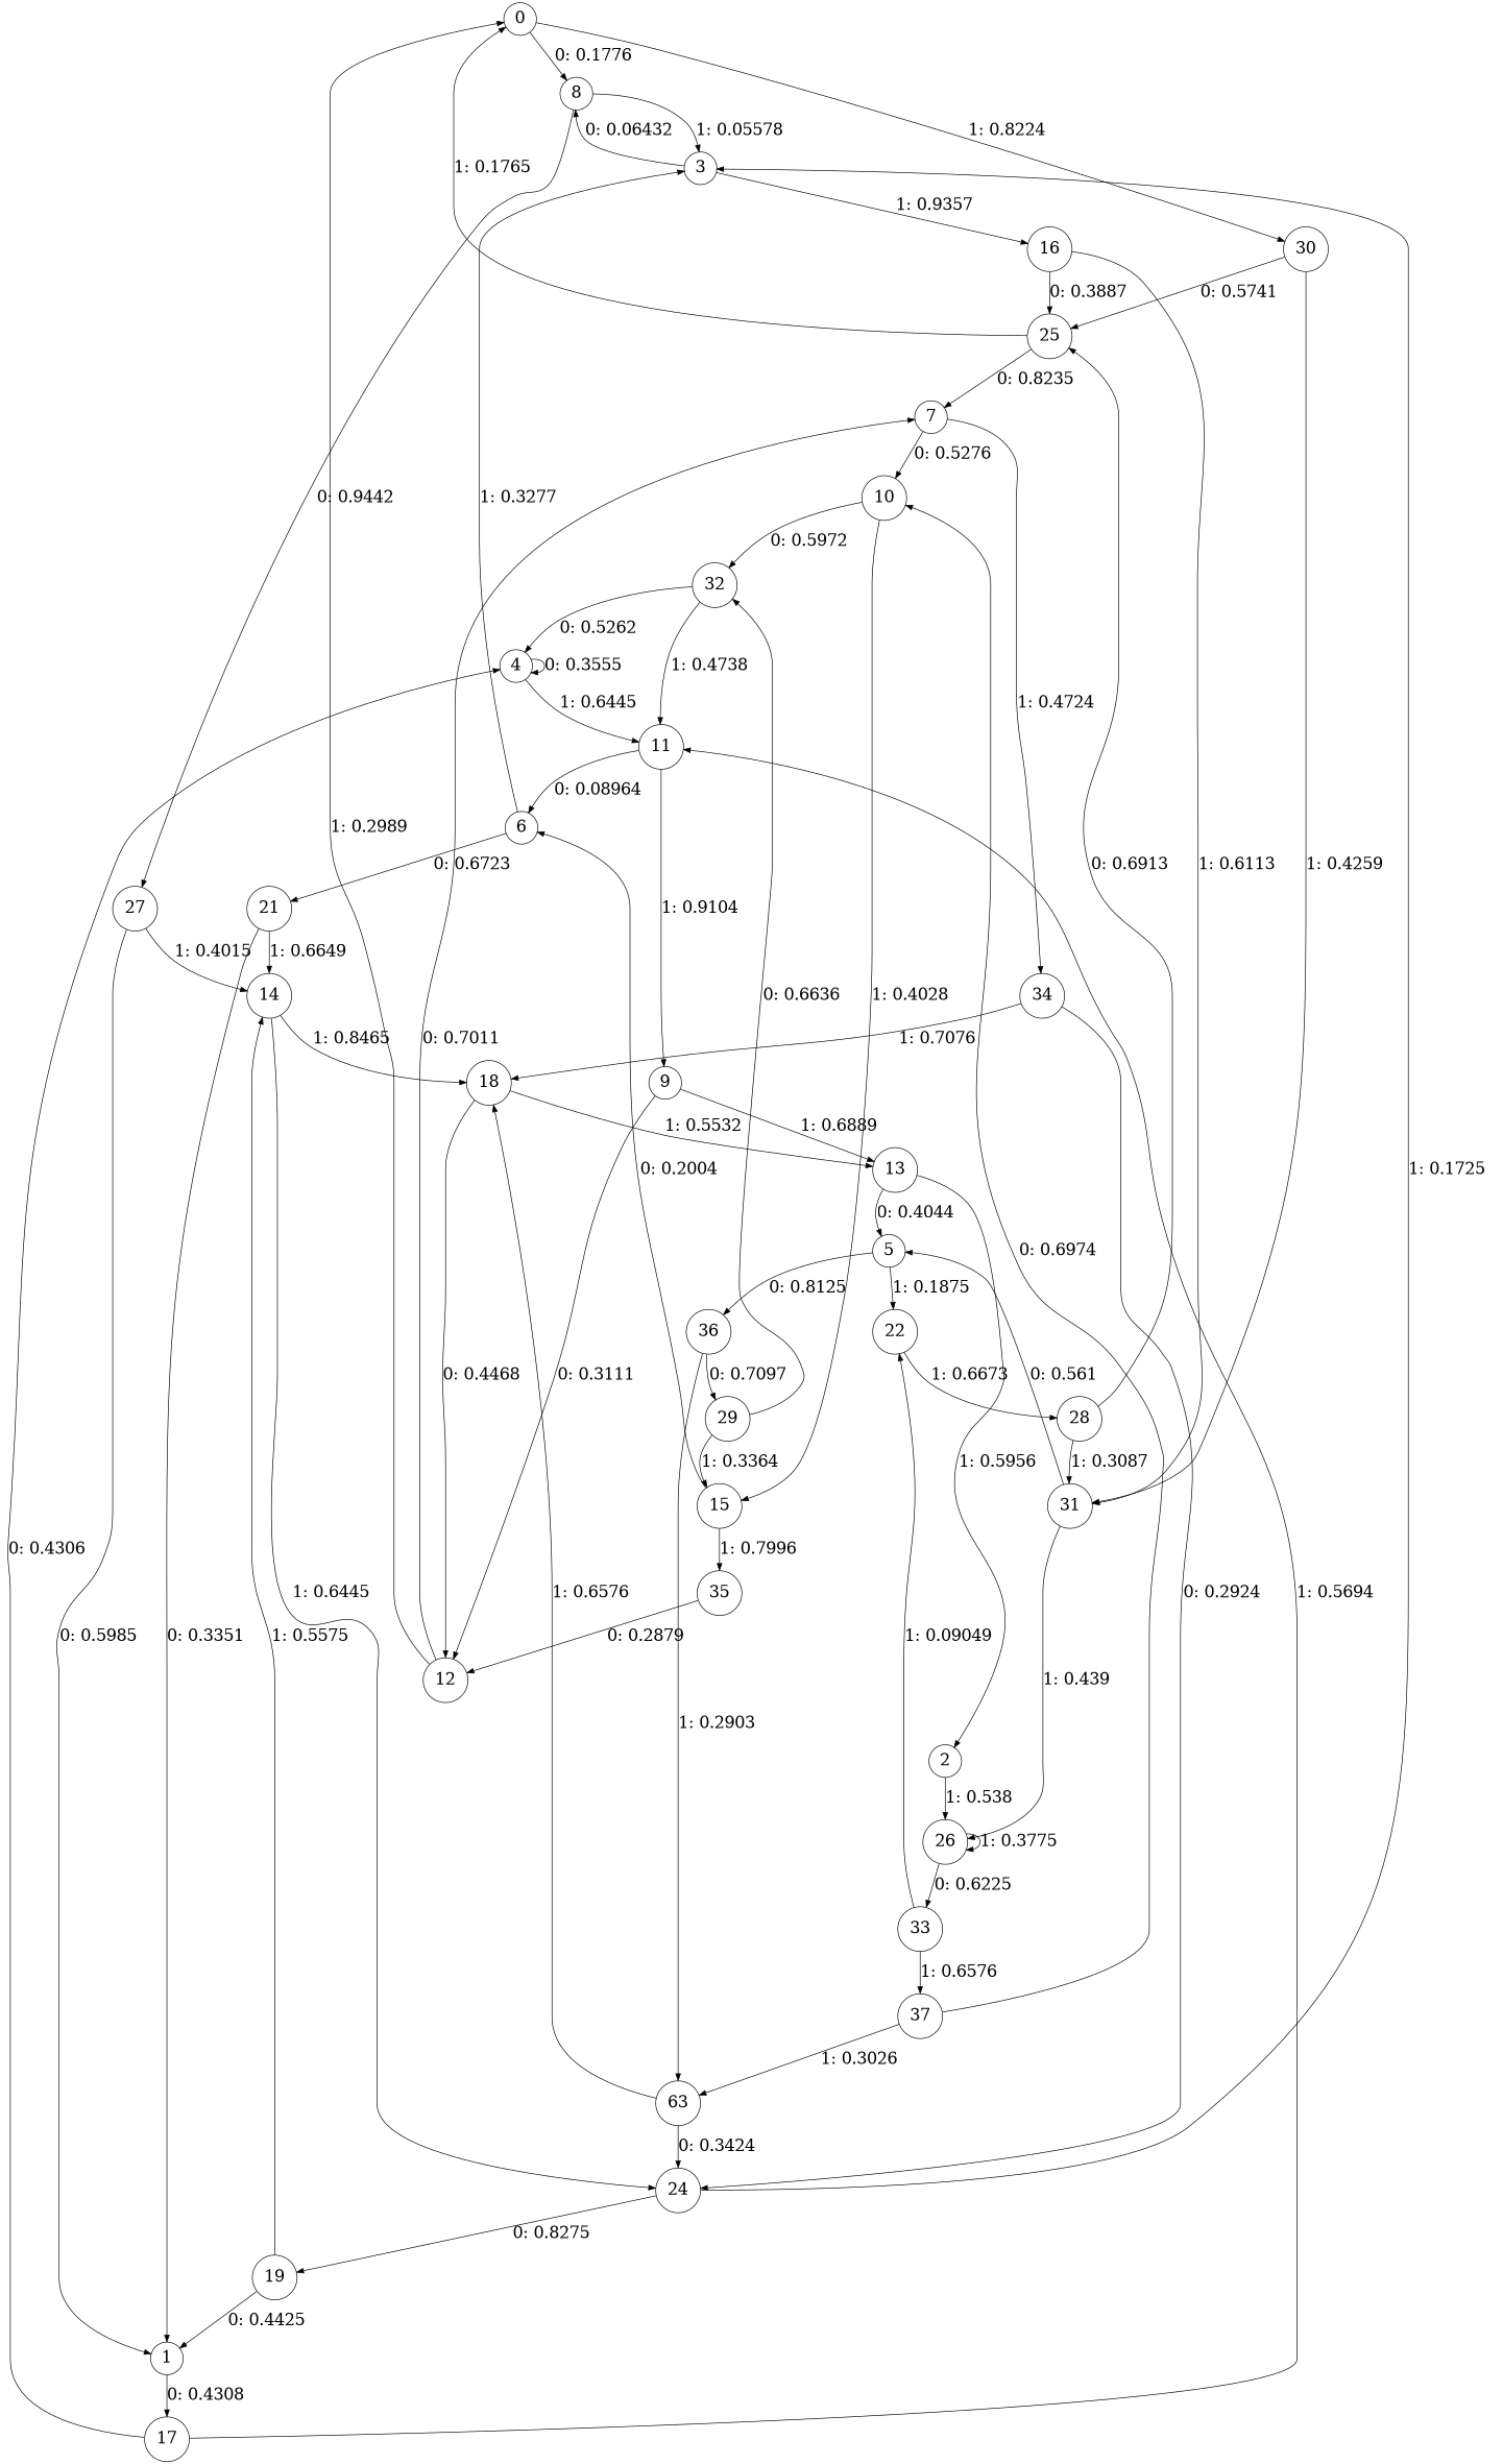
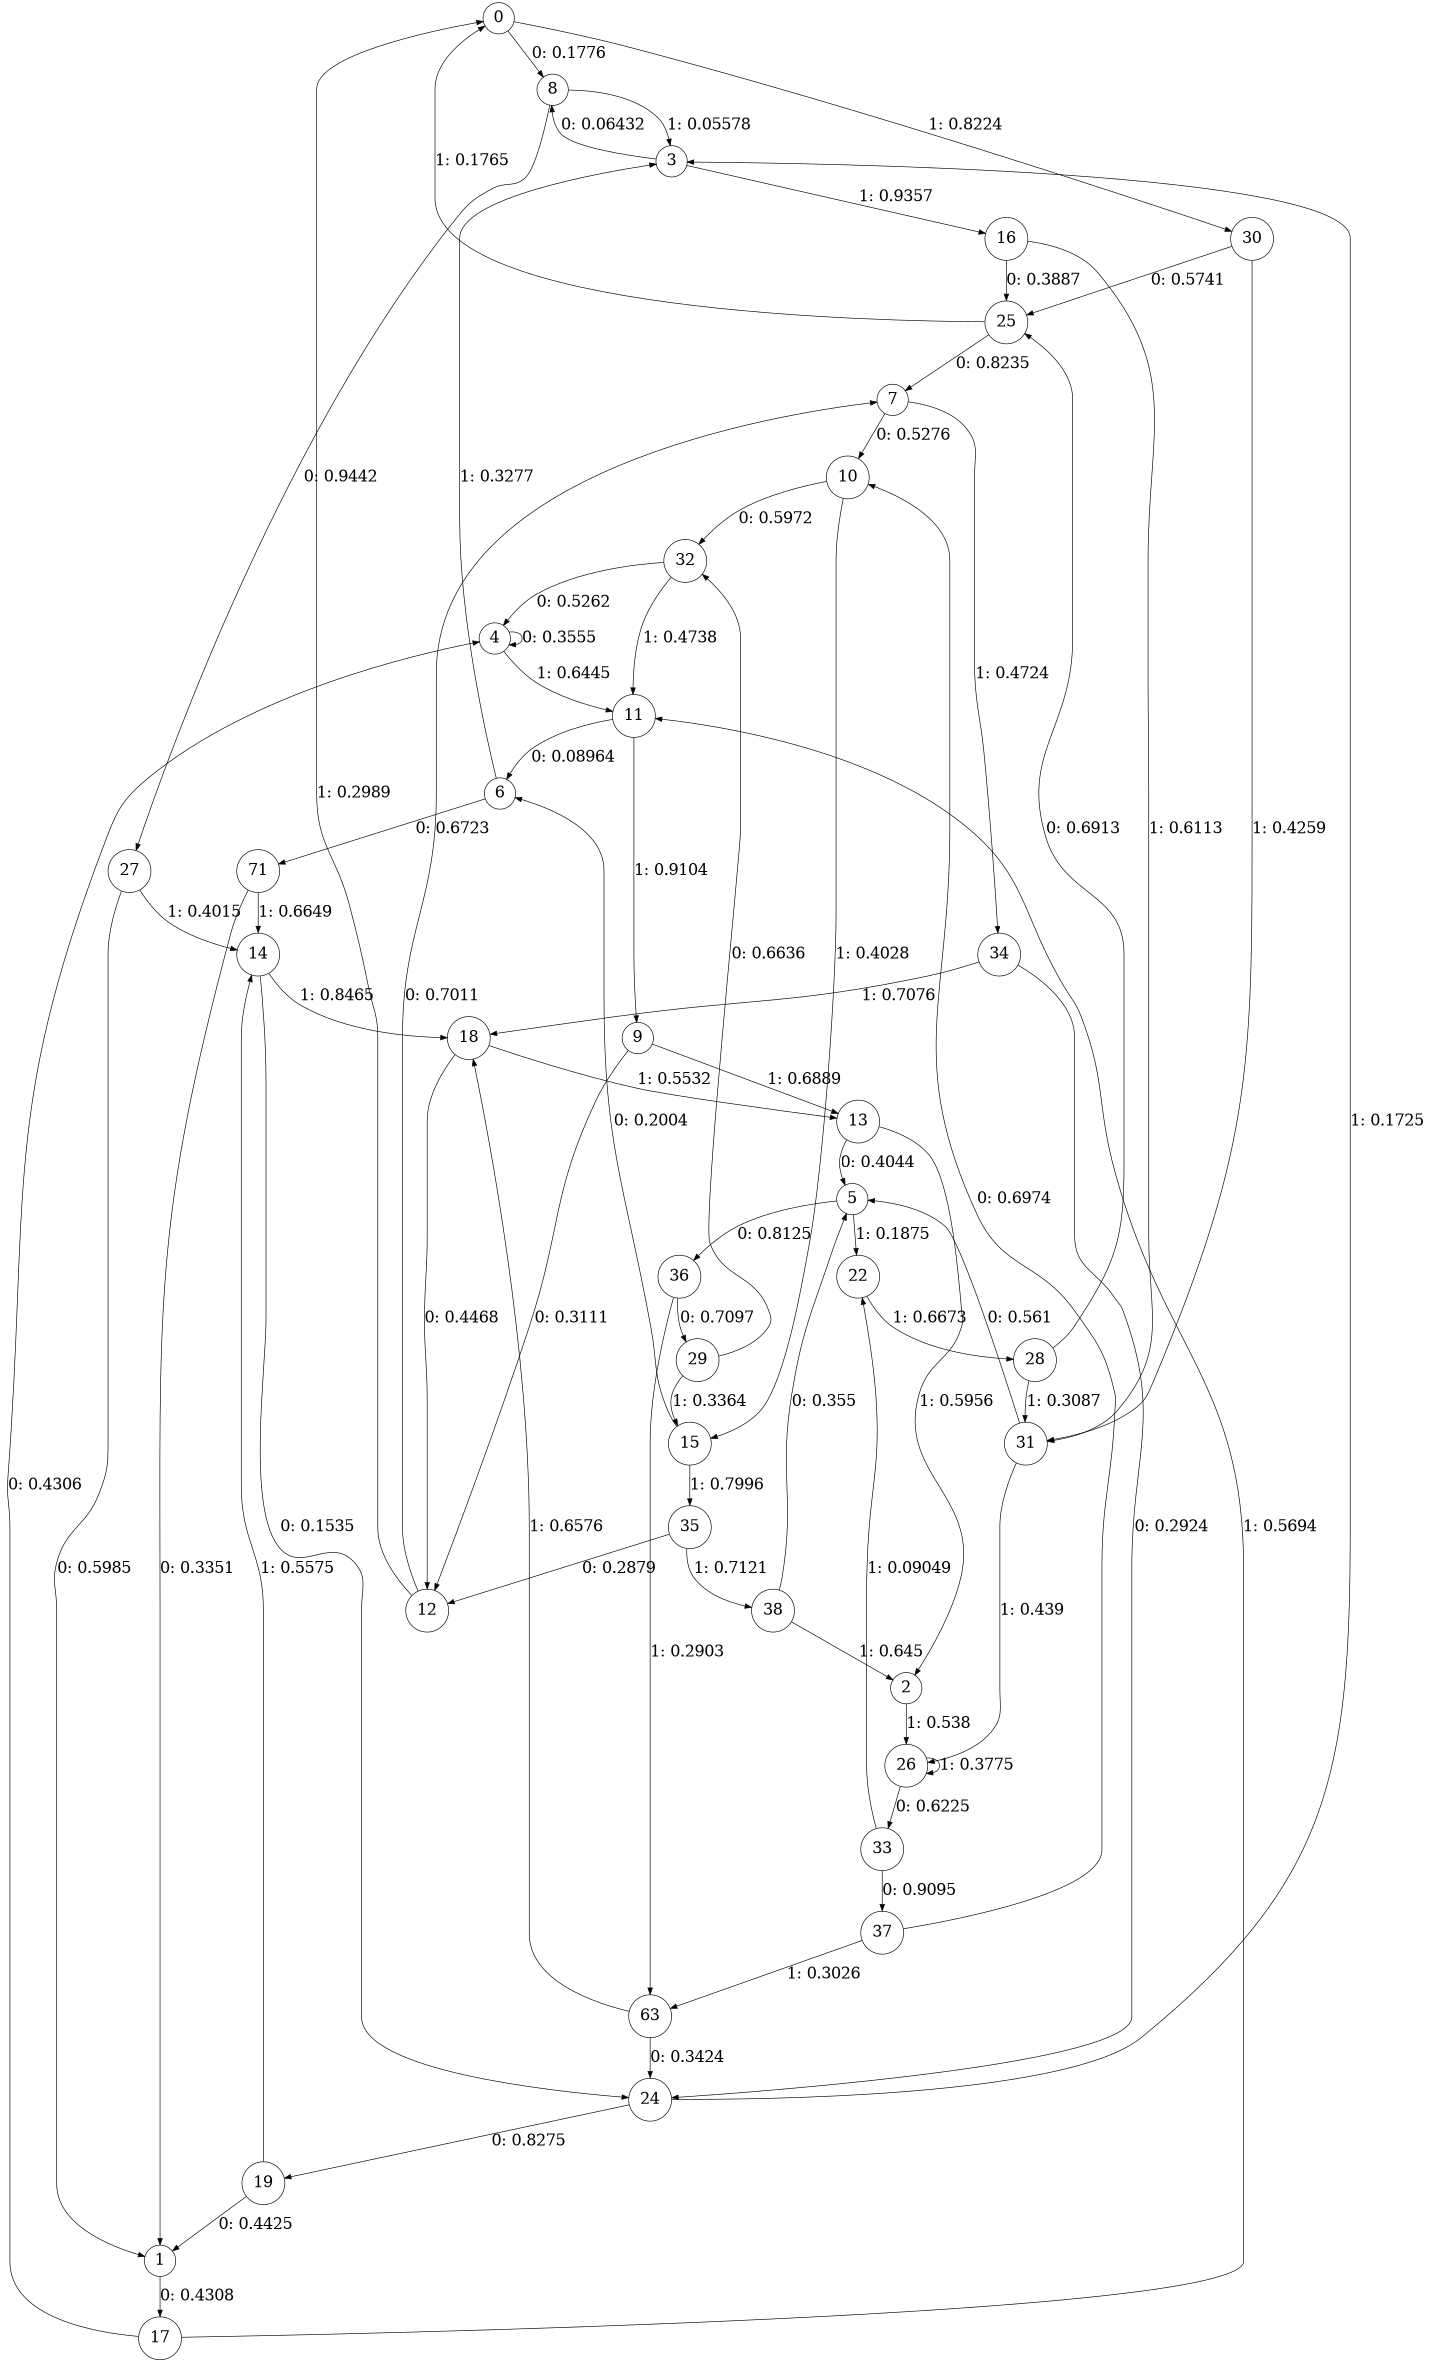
  digraph {
    node [fontsize=24 shape=circle]
    edge [fontsize=24]
    0
    8
    30
    3
    27
    25
    31
    16
    1
    14
    7
    26
    5
    17
    4
    11
    6
    9
-   21
+   21 [label=71]
    35
    12
+   38
    2
    33
    22
    37
    28
    n28 [label=63]
    10
    13
    36
    29
    24
    18
    32
    15
    34
    19
    0 -> 8 [label="0: 0.1776   "]
    0 -> 30 [label="1: 0.8224   "]
    8 -> 3 [label="1: 0.05578  "]
    8 -> 27 [label="0: 0.9442   "]
    30 -> 25 [label="0: 0.5741   "]
    30 -> 31 [label="1: 0.4259   "]
    3 -> 8 [label="0: 0.06432  "]
    3 -> 16 [label="1: 0.9357   "]
    27 -> 1 [label="0: 0.5985   "]
    27 -> 14 [label="1: 0.4015   "]
    25 -> 0 [label="1: 0.1765   "]
    25 -> 7 [label="0: 0.8235   "]
    31 -> 26 [label="1: 0.439    "]
    31 -> 5 [label="0: 0.561    "]
    16 -> 25 [label="0: 0.3887   "]
    16 -> 31 [label="1: 0.6113   "]
    1 -> 17 [label="0: 0.4308   "]
-   14 -> 24 [label="1: 0.6445   "]
+   14 -> 24 [label="0: 0.1535   "]
    14 -> 18 [label="1: 0.8465   "]
    7 -> 10 [label="0: 0.5276   "]
    7 -> 34 [label="1: 0.4724   "]
    26 -> 26 [label="1: 0.3775   "]
    26 -> 33 [label="0: 0.6225   "]
    5 -> 22 [label="1: 0.1875   "]
    5 -> 36 [label="0: 0.8125   "]
    17 -> 4 [label="0: 0.4306   "]
    17 -> 11 [label="1: 0.5694   "]
    4 -> 4 [label="0: 0.3555   "]
    4 -> 11 [label="1: 0.6445   "]
    11 -> 6 [label="0: 0.08964  "]
    11 -> 9 [label="1: 0.9104   "]
    6 -> 3 [label="1: 0.3277   "]
    6 -> 21 [label="0: 0.6723   "]
    9 -> 12 [label="0: 0.3111   "]
    9 -> 13 [label="1: 0.6889   "]
    21 -> 1 [label="0: 0.3351   "]
    21 -> 14 [label="1: 0.6649   "]
    35 -> 12 [label="0: 0.2879   "]
+   35 -> 38 [label="1: 0.7121   "]
    12 -> 0 [label="1: 0.2989   "]
    12 -> 7 [label="0: 0.7011   "]
+   38 -> 5 [label="0: 0.355    "]
+   38 -> 2 [label="1: 0.645    "]
    2 -> 26 [label="1: 0.538    "]
    33 -> 22 [label="1: 0.09049  "]
-   33 -> 37 [label="1: 0.6576   "]
+   33 -> 37 [label="0: 0.9095   "]
    22 -> 28 [label="1: 0.6673   "]
    37 -> n28 [label="1: 0.3026   "]
    37 -> 10 [label="0: 0.6974   "]
    28 -> 25 [label="0: 0.6913   "]
    28 -> 31 [label="1: 0.3087   "]
    n28 -> 24 [label="0: 0.3424   "]
    n28 -> 18 [label="1: 0.6576   "]
    10 -> 32 [label="0: 0.5972   "]
    10 -> 15 [label="1: 0.4028   "]
    13 -> 5 [label="0: 0.4044   "]
    13 -> 2 [label="1: 0.5956   "]
    36 -> n28 [label="1: 0.2903   "]
    36 -> 29 [label="0: 0.7097   "]
    29 -> 32 [label="0: 0.6636   "]
    29 -> 15 [label="1: 0.3364   "]
    24 -> 3 [label="1: 0.1725   "]
    24 -> 19 [label="0: 0.8275   "]
    18 -> 12 [label="0: 0.4468   "]
    18 -> 13 [label="1: 0.5532   "]
    32 -> 4 [label="0: 0.5262   "]
    32 -> 11 [label="1: 0.4738   "]
    15 -> 6 [label="0: 0.2004   "]
    15 -> 35 [label="1: 0.7996   "]
    34 -> 24 [label="0: 0.2924   "]
    34 -> 18 [label="1: 0.7076   "]
    19 -> 1 [label="0: 0.4425   "]
    19 -> 14 [label="1: 0.5575   "]
  }
